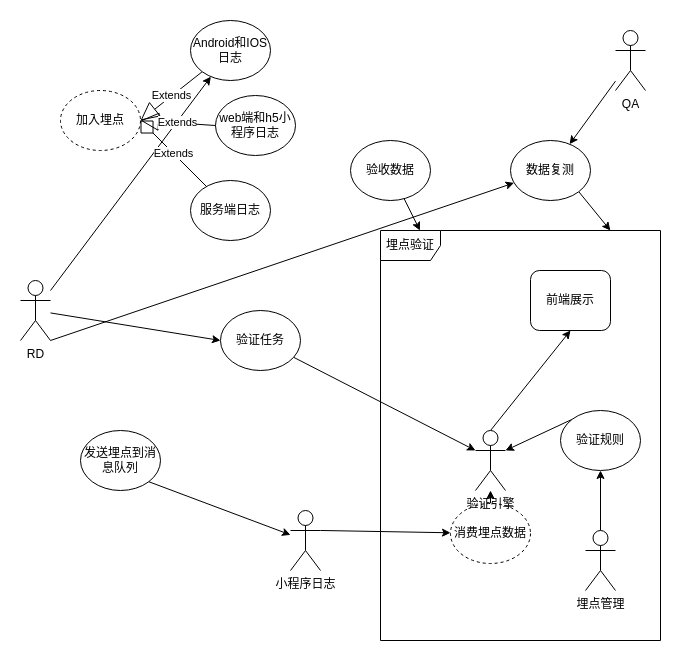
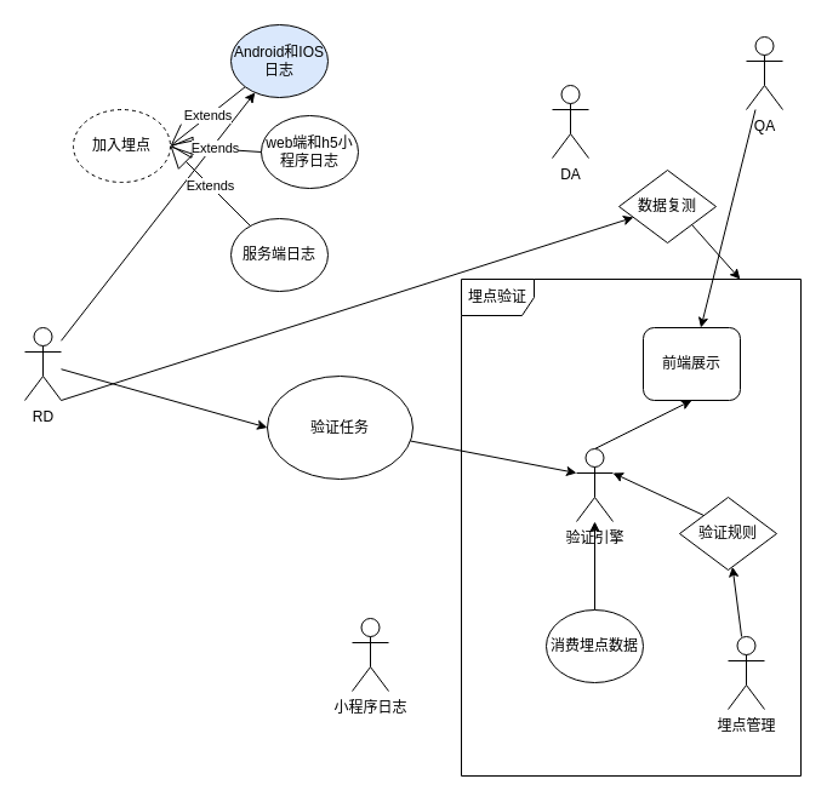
  <mxCell id="0" />
  <mxCell id="1" parent="0" />
  <mxCell id="2" style="rounded=0;orthogonalLoop=1;jettySize=auto;html=1;" edge="1" parent="1" source="4" target="7"><mxGeometry relative="1" as="geometry" /></mxCell>
  <mxCell id="3" value="" style="edgeStyle=none;rounded=0;orthogonalLoop=1;jettySize=auto;html=1;entryX=0;entryY=0.5;entryDx=0;entryDy=0;" edge="1" parent="1" source="4" target="21"><mxGeometry relative="1" as="geometry"><mxPoint x="35" y="200" as="targetPoint" /></mxGeometry></mxCell>
- <mxCell id="4" value="RD" style="shape=umlActor;verticalLabelPosition=bottom;verticalAlign=top;html=1;" vertex="1" parent="1"><mxGeometry x="20" y="280" width="30" height="60" as="geometry" /></mxCell>
+ <mxCell id="4" value="RD" style="shape=umlActor;verticalLabelPosition=bottom;verticalAlign=top;html=1;" vertex="1" parent="1"><mxGeometry x="20" y="270" width="30" height="60" as="geometry" /></mxCell>
  <mxCell id="5" value="加入埋点" style="ellipse;whiteSpace=wrap;html=1;dashed=1;" vertex="1" parent="1"><mxGeometry x="60" width="80" height="60" as="geometry" y="90" /></mxCell>
- <mxCell id="6" value="Extends" style="endArrow=block;endSize=16;endFill=0;html=1;entryX=1;entryY=0.5;entryDx=0;entryDy=0;exitX=0;exitY=1;exitDx=0;exitDy=0;" edge="1" parent="1" source="7" target="5"><mxGeometry width="160" relative="1" as="geometry"><mxPoint x="230" as="sourcePoint" y="90" /><mxPoint x="240" y="250" as="targetPoint" /></mxGeometry></mxCell>
- <mxCell id="7" value="Android和IOS日志" style="ellipse;whiteSpace=wrap;html=1;" vertex="1" parent="1"><mxGeometry x="190" y="20" width="80" height="60" as="geometry" /></mxCell>
+ <mxCell id="6" value="Extends" style="endArrow=open;endSize=16;endFill=0;html=1;entryX=1;entryY=0.5;entryDx=0;entryDy=0;exitX=0;exitY=1;exitDx=0;exitDy=0;" edge="1" parent="1" source="7" target="5"><mxGeometry width="160" relative="1" as="geometry"><mxPoint x="230" as="sourcePoint" y="90" /><mxPoint x="240" y="250" as="targetPoint" /></mxGeometry></mxCell>
+ <mxCell id="7" value="Android和IOS日志" style="ellipse;whiteSpace=wrap;html=1;fillColor=#dae8fc;" vertex="1" parent="1"><mxGeometry x="190" y="20" width="80" height="60" as="geometry" /></mxCell>
  <mxCell id="8" value="web端和h5小程序日志" style="ellipse;whiteSpace=wrap;html=1;" vertex="1" parent="1"><mxGeometry x="215" y="95" width="80" height="60" as="geometry" /></mxCell>
  <mxCell id="9" value="服务端日志" style="ellipse;whiteSpace=wrap;html=1;" vertex="1" parent="1"><mxGeometry x="190" y="180" width="80" height="60" as="geometry" /></mxCell>
  <mxCell id="10" value="Extends" style="endArrow=block;endSize=16;endFill=0;html=1;entryX=1;entryY=0.5;entryDx=0;entryDy=0;exitX=0;exitY=0.5;exitDx=0;exitDy=0;" edge="1" parent="1" source="8" target="5"><mxGeometry width="160" relative="1" as="geometry"><mxPoint x="211.716" y="81.213" as="sourcePoint" /><mxPoint x="150" y="130" as="targetPoint" /></mxGeometry></mxCell>
- <mxCell id="11" value="Extends" style="endArrow=diamond;endSize=16;endFill=0;html=1;entryX=1;entryY=0.5;entryDx=0;entryDy=0;" edge="1" parent="1" source="9" target="5"><mxGeometry width="160" relative="1" as="geometry"><mxPoint x="221.716" y="91.213" as="sourcePoint" /><mxPoint x="140" y="130" as="targetPoint" /></mxGeometry></mxCell>
- <mxCell id="12" value="发送埋点到消息队列" style="ellipse;whiteSpace=wrap;html=1;" vertex="1" parent="1"><mxGeometry x="80" y="430" width="80" height="60" as="geometry" /></mxCell>
+ <mxCell id="11" value="Extends" style="endArrow=block;endSize=16;endFill=0;html=1;entryX=1;entryY=0.5;entryDx=0;entryDy=0;" edge="1" parent="1" source="9" target="5"><mxGeometry width="160" relative="1" as="geometry"><mxPoint x="221.716" y="91.213" as="sourcePoint" /><mxPoint x="140" y="130" as="targetPoint" /></mxGeometry></mxCell>
  <mxCell id="13" style="rounded=0;orthogonalLoop=1;jettySize=auto;html=1;exitX=1;exitY=1;exitDx=0;exitDy=0;exitPerimeter=0;" edge="1" parent="1" source="4" target="35"><mxGeometry relative="1" as="geometry"><mxPoint x="60" y="320" as="sourcePoint" /><mxPoint x="120" y="320" as="targetPoint" /></mxGeometry></mxCell>
  <mxCell id="14" value="埋点验证" style="shape=umlFrame;whiteSpace=wrap;html=1;" vertex="1" parent="1"><mxGeometry x="380" y="230" width="280" height="410" as="geometry" /></mxCell>
  <mxCell id="15" value="" style="edgeStyle=none;rounded=0;orthogonalLoop=1;jettySize=auto;html=1;" edge="1" parent="1" source="16" target="26"><mxGeometry relative="1" as="geometry" /></mxCell>
- <mxCell id="16" value="消费埋点数据" style="ellipse;whiteSpace=wrap;html=1;dashed=1;" vertex="1" parent="1"><mxGeometry x="450" y="503" width="80" height="60" as="geometry" /></mxCell>
+ <mxCell id="16" value="消费埋点数据" style="ellipse;whiteSpace=wrap;html=1;" vertex="1" parent="1"><mxGeometry x="450" y="503" width="80" height="60" as="geometry" /></mxCell>
  <mxCell id="17" value="小程序日志" style="shape=umlActor;verticalLabelPosition=bottom;verticalAlign=top;html=1;" vertex="1" parent="1"><mxGeometry x="290" y="510" width="30" height="60" as="geometry" /></mxCell>
- <mxCell id="18" style="rounded=0;orthogonalLoop=1;jettySize=auto;html=1;exitX=1;exitY=1;exitDx=0;exitDy=0;" edge="1" parent="1" source="12" target="17"><mxGeometry relative="1" as="geometry"><mxPoint x="112.96" y="520" as="sourcePoint" /><mxPoint x="290" y="650" as="targetPoint" /></mxGeometry></mxCell>
- <mxCell id="19" style="rounded=0;orthogonalLoop=1;jettySize=auto;html=1;exitX=1;exitY=0.333;exitDx=0;exitDy=0;exitPerimeter=0;" edge="1" parent="1" source="17" target="16"><mxGeometry relative="1" as="geometry"><mxPoint x="288.284" y="531.213" as="sourcePoint" /><mxPoint x="330" y="581.807" as="targetPoint" /></mxGeometry></mxCell>
  <mxCell id="20" style="edgeStyle=none;rounded=0;orthogonalLoop=1;jettySize=auto;html=1;entryX=0;entryY=0.333;entryDx=0;entryDy=0;entryPerimeter=0;" edge="1" parent="1" source="21" target="26"><mxGeometry relative="1" as="geometry" /></mxCell>
- <mxCell id="21" value="验证任务" style="ellipse;whiteSpace=wrap;html=1;" vertex="1" parent="1"><mxGeometry x="220" y="310" width="80" height="60" as="geometry" /></mxCell>
+ <mxCell id="21" value="验证任务" style="ellipse;whiteSpace=wrap;html=1;" vertex="1" parent="1"><mxGeometry x="220" y="310" width="120" height="85" as="geometry" /></mxCell>
  <mxCell id="22" value="前端展示" style="whiteSpace=wrap;html=1;rounded=1;" vertex="1" parent="1"><mxGeometry x="530" y="270" width="80" height="60" as="geometry" /></mxCell>
  <mxCell id="23" style="edgeStyle=none;rounded=0;orthogonalLoop=1;jettySize=auto;html=1;exitX=0;exitY=0;exitDx=0;exitDy=0;entryX=1;entryY=0.333;entryDx=0;entryDy=0;entryPerimeter=0;" edge="1" parent="1" source="24" target="26"><mxGeometry relative="1" as="geometry" /></mxCell>
- <mxCell id="24" value="验证规则" style="ellipse;whiteSpace=wrap;html=1;" vertex="1" parent="1"><mxGeometry x="560" y="410" width="80" height="60" as="geometry" /></mxCell>
+ <mxCell id="24" value="验证规则" style="rhombus;whiteSpace=wrap;html=1;" vertex="1" parent="1"><mxGeometry x="560" y="410" width="80" height="60" as="geometry" /></mxCell>
  <mxCell id="25" style="edgeStyle=none;rounded=0;orthogonalLoop=1;jettySize=auto;html=1;exitX=0.5;exitY=0;exitDx=0;exitDy=0;exitPerimeter=0;entryX=0.5;entryY=1;entryDx=0;entryDy=0;" edge="1" parent="1" source="26" target="22"><mxGeometry relative="1" as="geometry" /></mxCell>
- <mxCell id="26" value="验证引擎" style="shape=umlActor;verticalLabelPosition=bottom;verticalAlign=top;html=1;" vertex="1" parent="1"><mxGeometry x="475" y="430" width="30" height="60" as="geometry" /></mxCell>
+ <mxCell id="26" value="验证引擎" style="shape=umlActor;verticalLabelPosition=bottom;verticalAlign=top;html=1;" vertex="1" parent="1"><mxGeometry x="475" y="370" width="30" height="60" as="geometry" /></mxCell>
  <mxCell id="27" value="" style="edgeStyle=none;rounded=0;orthogonalLoop=1;jettySize=auto;html=1;" edge="1" parent="1" source="28" target="24"><mxGeometry relative="1" as="geometry" /></mxCell>
- <mxCell id="28" value="埋点管理" style="shape=umlActor;verticalLabelPosition=bottom;verticalAlign=top;html=1;" vertex="1" parent="1"><mxGeometry x="585" y="530" width="30" height="60" as="geometry" /></mxCell>
- <mxCell id="30" value="" style="edgeStyle=none;rounded=0;orthogonalLoop=1;jettySize=auto;html=1;" edge="1" parent="1" source="31" target="14"><mxGeometry relative="1" as="geometry" /></mxCell>
- <mxCell id="31" value="验收数据" style="ellipse;whiteSpace=wrap;html=1;" vertex="1" parent="1"><mxGeometry x="350" y="140" width="80" height="60" as="geometry" /></mxCell>
- <mxCell id="32" value="" style="edgeStyle=none;rounded=0;orthogonalLoop=1;jettySize=auto;html=1;" edge="1" parent="1" source="33" target="35"><mxGeometry relative="1" as="geometry" /></mxCell>
+ <mxCell id="28" value="埋点管理" style="shape=umlActor;verticalLabelPosition=bottom;verticalAlign=top;html=1;" vertex="1" parent="1"><mxGeometry x="600" y="525" width="30" height="60" as="geometry" /></mxCell>
+ <mxCell id="29" value="DA" style="shape=umlActor;verticalLabelPosition=bottom;verticalAlign=top;html=1;" vertex="1" parent="1"><mxGeometry x="455" y="70" width="30" height="60" as="geometry" /></mxCell>
+ <mxCell id="32" value="" style="edgeStyle=none;rounded=0;orthogonalLoop=1;jettySize=auto;html=1;" edge="1" parent="1" source="33" target="22"><mxGeometry relative="1" as="geometry" /></mxCell>
  <mxCell id="33" value="QA" style="shape=umlActor;verticalLabelPosition=bottom;verticalAlign=top;html=1;" vertex="1" parent="1"><mxGeometry x="615" y="30" width="30" height="60" as="geometry" /></mxCell>
  <mxCell id="34" style="edgeStyle=none;rounded=0;orthogonalLoop=1;jettySize=auto;html=1;exitX=1;exitY=1;exitDx=0;exitDy=0;entryX=0.821;entryY=0;entryDx=0;entryDy=0;entryPerimeter=0;" edge="1" parent="1" source="35" target="14"><mxGeometry relative="1" as="geometry" /></mxCell>
- <mxCell id="35" value="数据复测" style="ellipse;whiteSpace=wrap;html=1;" vertex="1" parent="1"><mxGeometry x="510" y="140" width="80" height="60" as="geometry" /></mxCell>
+ <mxCell id="35" value="数据复测" style="rhombus;whiteSpace=wrap;html=1;" vertex="1" parent="1"><mxGeometry x="510" y="140" width="80" height="60" as="geometry" /></mxCell>
